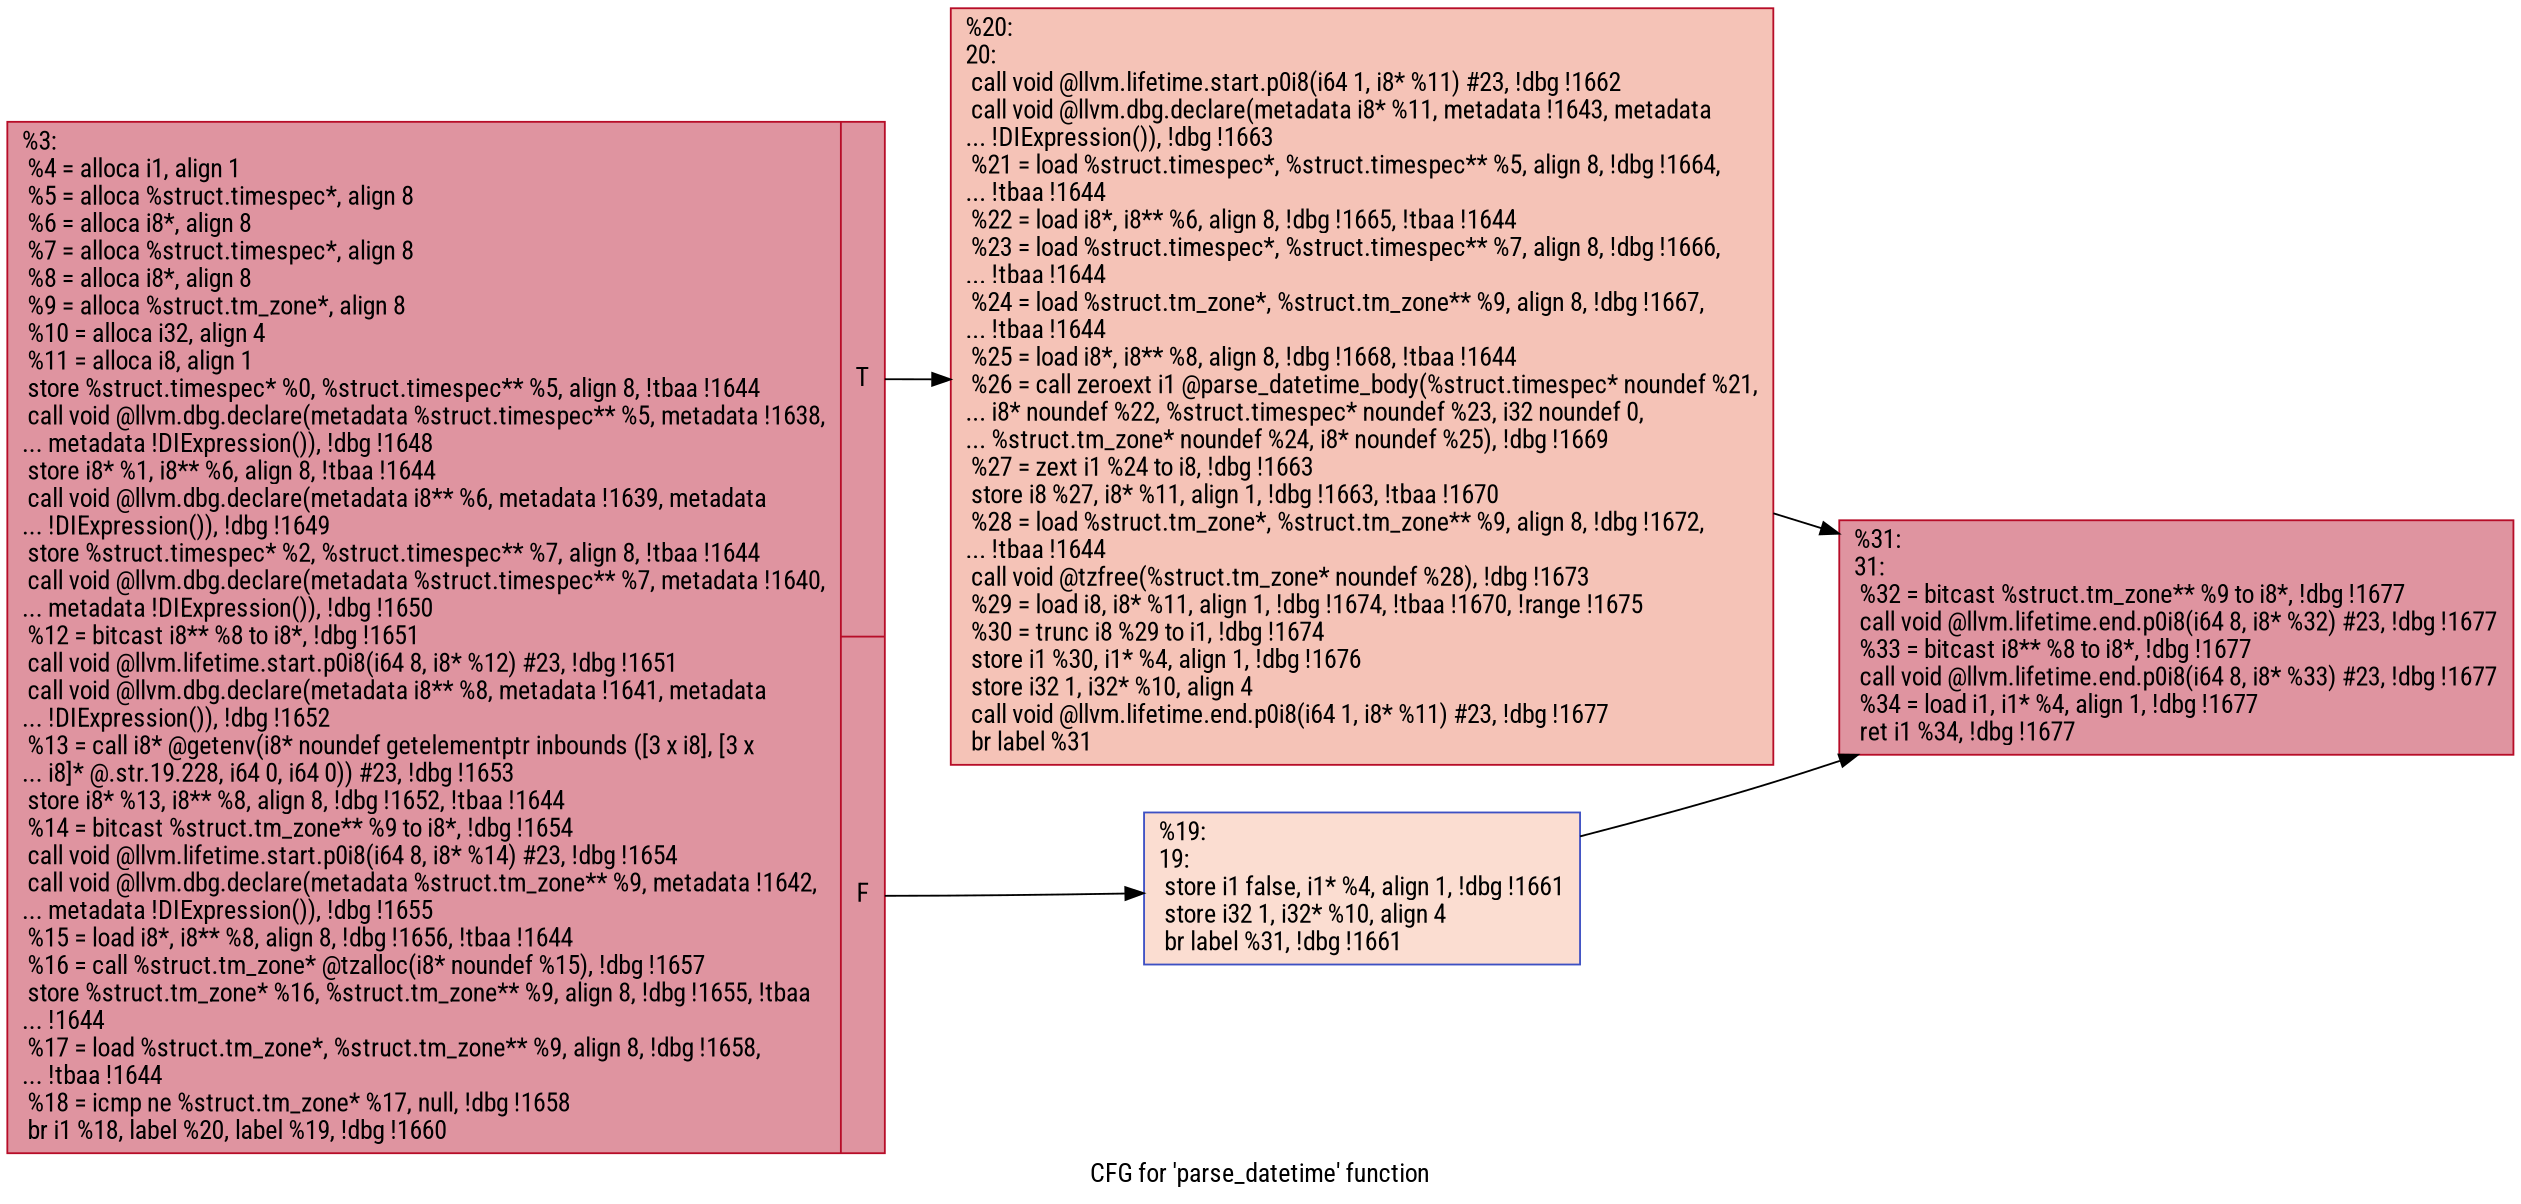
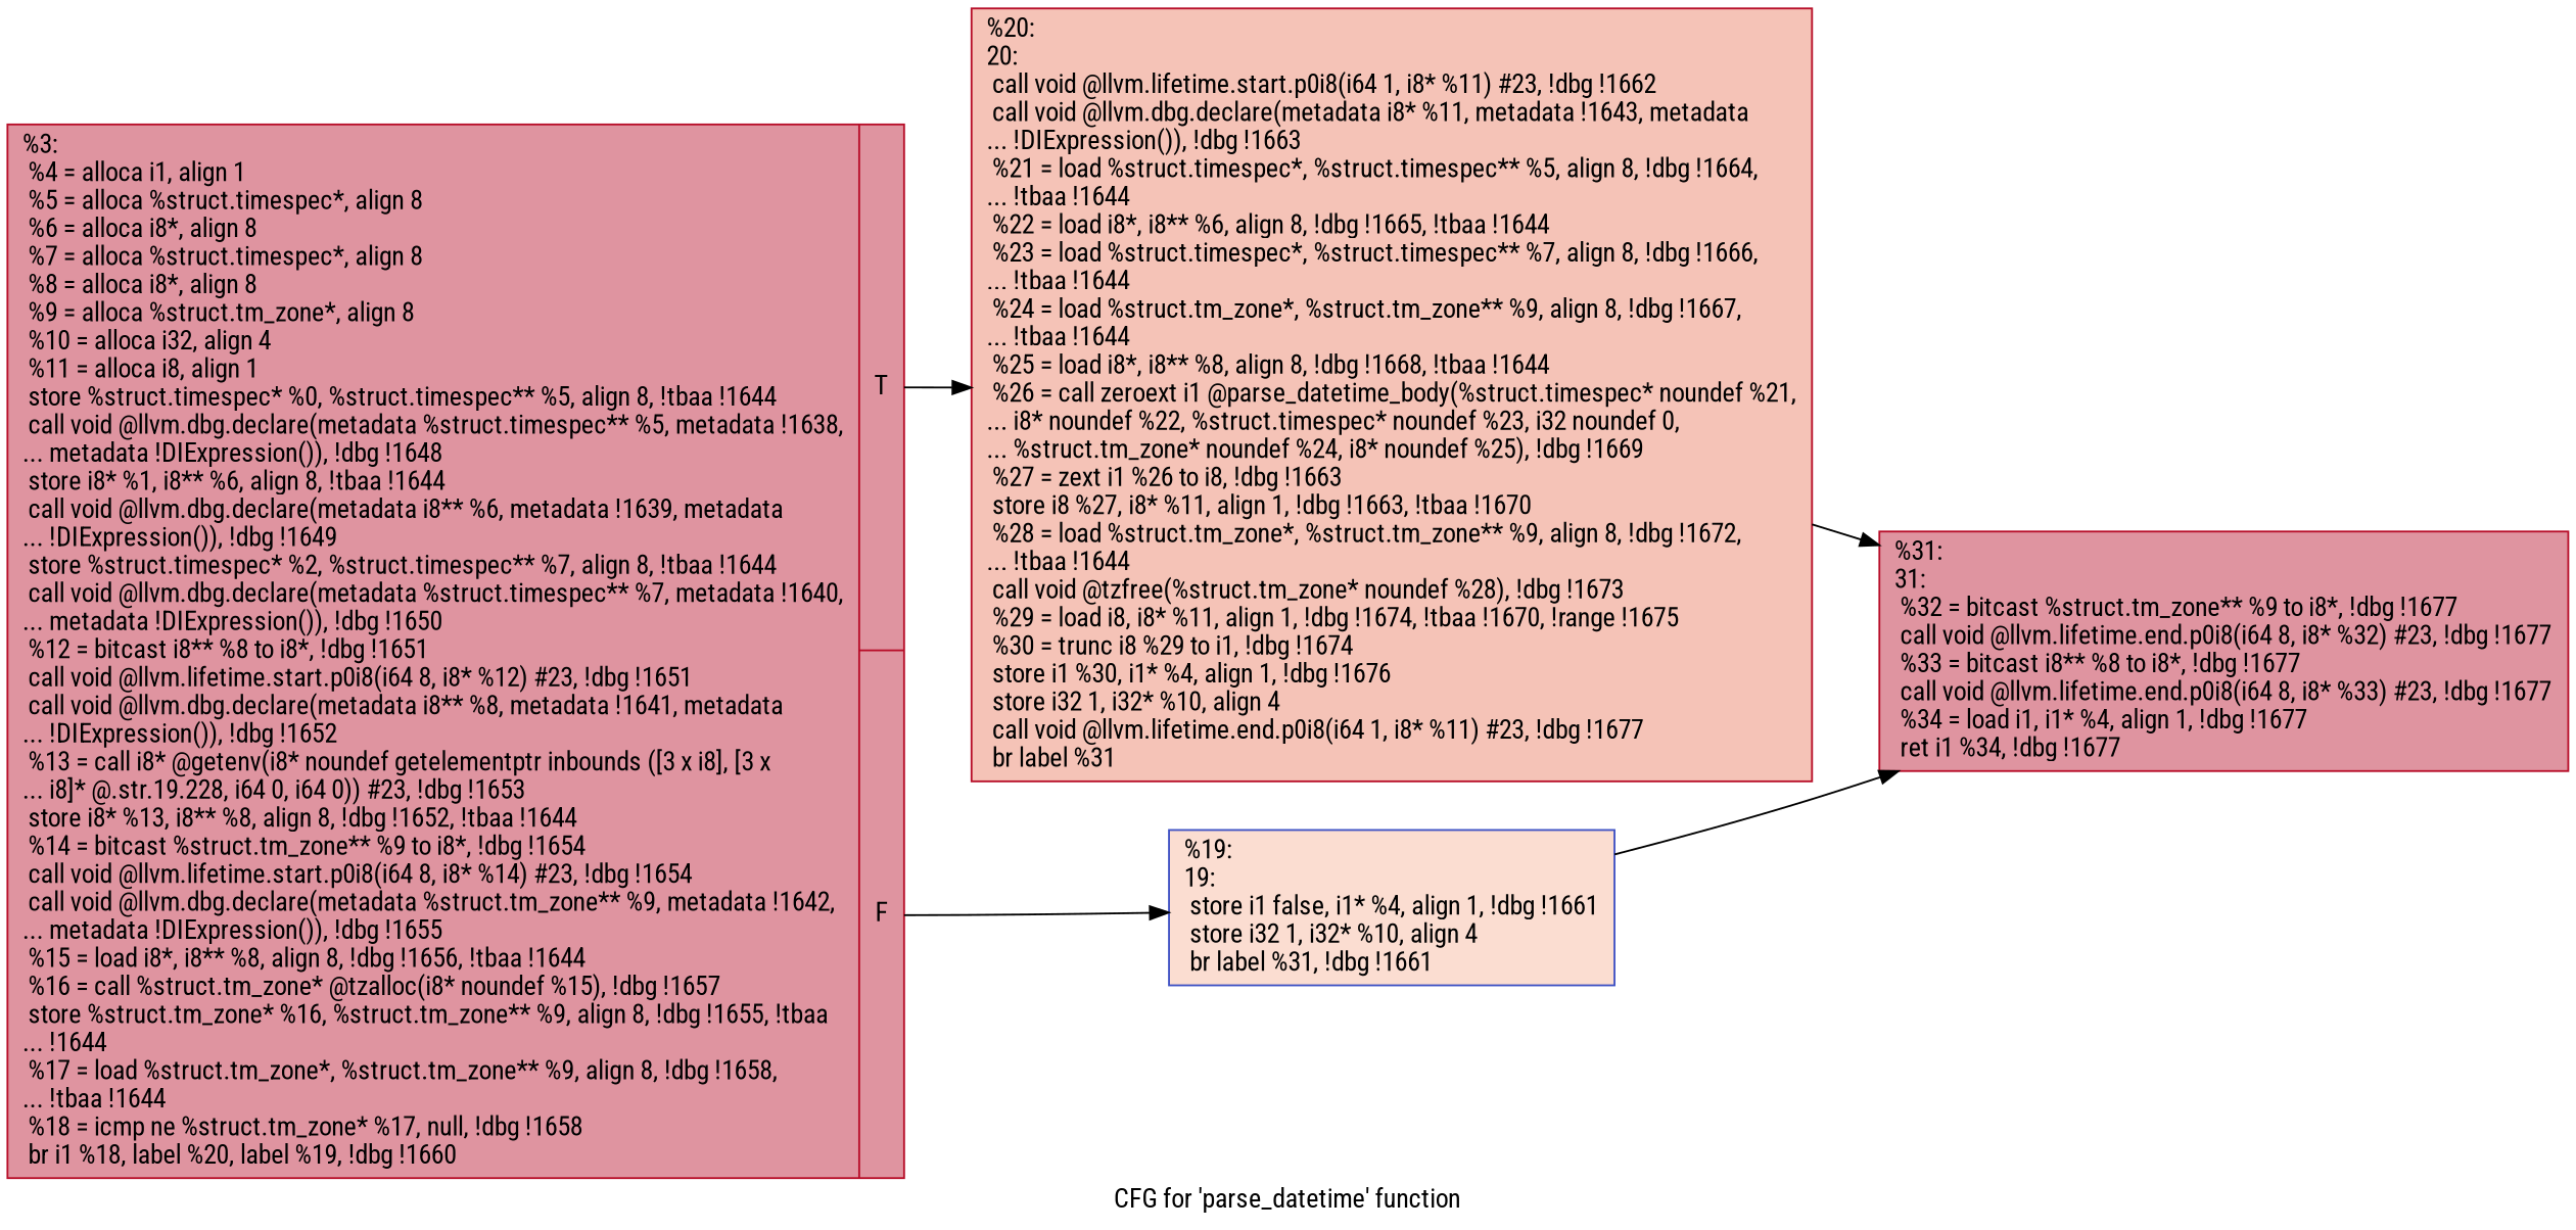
  digraph {
    label="CFG for 'parse_datetime' function"
    rankdir=LR
    fontname="Roboto Condensed"
    node [color="#b70d28ff" fillcolor="#b70d2870" shape=record style=filled fontname="Roboto Condensed"]
    edge [fontname="Roboto Condensed"]
    n1 [label="{%3:\l  %4 = alloca i1, align 1\l  %5 = alloca %struct.timespec*, align 8\l  %6 = alloca i8*, align 8\l  %7 = alloca %struct.timespec*, align 8\l  %8 = alloca i8*, align 8\l  %9 = alloca %struct.tm_zone*, align 8\l  %10 = alloca i32, align 4\l  %11 = alloca i8, align 1\l  store %struct.timespec* %0, %struct.timespec** %5, align 8, !tbaa !1644\l  call void @llvm.dbg.declare(metadata %struct.timespec** %5, metadata !1638,\l... metadata !DIExpression()), !dbg !1648\l  store i8* %1, i8** %6, align 8, !tbaa !1644\l  call void @llvm.dbg.declare(metadata i8** %6, metadata !1639, metadata\l... !DIExpression()), !dbg !1649\l  store %struct.timespec* %2, %struct.timespec** %7, align 8, !tbaa !1644\l  call void @llvm.dbg.declare(metadata %struct.timespec** %7, metadata !1640,\l... metadata !DIExpression()), !dbg !1650\l  %12 = bitcast i8** %8 to i8*, !dbg !1651\l  call void @llvm.lifetime.start.p0i8(i64 8, i8* %12) #23, !dbg !1651\l  call void @llvm.dbg.declare(metadata i8** %8, metadata !1641, metadata\l... !DIExpression()), !dbg !1652\l  %13 = call i8* @getenv(i8* noundef getelementptr inbounds ([3 x i8], [3 x\l... i8]* @.str.19.228, i64 0, i64 0)) #23, !dbg !1653\l  store i8* %13, i8** %8, align 8, !dbg !1652, !tbaa !1644\l  %14 = bitcast %struct.tm_zone** %9 to i8*, !dbg !1654\l  call void @llvm.lifetime.start.p0i8(i64 8, i8* %14) #23, !dbg !1654\l  call void @llvm.dbg.declare(metadata %struct.tm_zone** %9, metadata !1642,\l... metadata !DIExpression()), !dbg !1655\l  %15 = load i8*, i8** %8, align 8, !dbg !1656, !tbaa !1644\l  %16 = call %struct.tm_zone* @tzalloc(i8* noundef %15), !dbg !1657\l  store %struct.tm_zone* %16, %struct.tm_zone** %9, align 8, !dbg !1655, !tbaa\l... !1644\l  %17 = load %struct.tm_zone*, %struct.tm_zone** %9, align 8, !dbg !1658,\l... !tbaa !1644\l  %18 = icmp ne %struct.tm_zone* %17, null, !dbg !1658\l  br i1 %18, label %20, label %19, !dbg !1660\l|{<s0>T|<s1>F}}"]
-   n2 [fillcolor="#e8765c70" label="{%20:\l20:                                               \l  call void @llvm.lifetime.start.p0i8(i64 1, i8* %11) #23, !dbg !1662\l  call void @llvm.dbg.declare(metadata i8* %11, metadata !1643, metadata\l... !DIExpression()), !dbg !1663\l  %21 = load %struct.timespec*, %struct.timespec** %5, align 8, !dbg !1664,\l... !tbaa !1644\l  %22 = load i8*, i8** %6, align 8, !dbg !1665, !tbaa !1644\l  %23 = load %struct.timespec*, %struct.timespec** %7, align 8, !dbg !1666,\l... !tbaa !1644\l  %24 = load %struct.tm_zone*, %struct.tm_zone** %9, align 8, !dbg !1667,\l... !tbaa !1644\l  %25 = load i8*, i8** %8, align 8, !dbg !1668, !tbaa !1644\l  %26 = call zeroext i1 @parse_datetime_body(%struct.timespec* noundef %21,\l... i8* noundef %22, %struct.timespec* noundef %23, i32 noundef 0,\l... %struct.tm_zone* noundef %24, i8* noundef %25), !dbg !1669\l  %27 = zext i1 %24 to i8, !dbg !1663\l  store i8 %27, i8* %11, align 1, !dbg !1663, !tbaa !1670\l  %28 = load %struct.tm_zone*, %struct.tm_zone** %9, align 8, !dbg !1672,\l... !tbaa !1644\l  call void @tzfree(%struct.tm_zone* noundef %28), !dbg !1673\l  %29 = load i8, i8* %11, align 1, !dbg !1674, !tbaa !1670, !range !1675\l  %30 = trunc i8 %29 to i1, !dbg !1674\l  store i1 %30, i1* %4, align 1, !dbg !1676\l  store i32 1, i32* %10, align 4\l  call void @llvm.lifetime.end.p0i8(i64 1, i8* %11) #23, !dbg !1677\l  br label %31\l}"]
+   n2 [fillcolor="#e8765c70" label="{%20:\l20:                                               \l  call void @llvm.lifetime.start.p0i8(i64 1, i8* %11) #23, !dbg !1662\l  call void @llvm.dbg.declare(metadata i8* %11, metadata !1643, metadata\l... !DIExpression()), !dbg !1663\l  %21 = load %struct.timespec*, %struct.timespec** %5, align 8, !dbg !1664,\l... !tbaa !1644\l  %22 = load i8*, i8** %6, align 8, !dbg !1665, !tbaa !1644\l  %23 = load %struct.timespec*, %struct.timespec** %7, align 8, !dbg !1666,\l... !tbaa !1644\l  %24 = load %struct.tm_zone*, %struct.tm_zone** %9, align 8, !dbg !1667,\l... !tbaa !1644\l  %25 = load i8*, i8** %8, align 8, !dbg !1668, !tbaa !1644\l  %26 = call zeroext i1 @parse_datetime_body(%struct.timespec* noundef %21,\l... i8* noundef %22, %struct.timespec* noundef %23, i32 noundef 0,\l... %struct.tm_zone* noundef %24, i8* noundef %25), !dbg !1669\l  %27 = zext i1 %26 to i8, !dbg !1663\l  store i8 %27, i8* %11, align 1, !dbg !1663, !tbaa !1670\l  %28 = load %struct.tm_zone*, %struct.tm_zone** %9, align 8, !dbg !1672,\l... !tbaa !1644\l  call void @tzfree(%struct.tm_zone* noundef %28), !dbg !1673\l  %29 = load i8, i8* %11, align 1, !dbg !1674, !tbaa !1670, !range !1675\l  %30 = trunc i8 %29 to i1, !dbg !1674\l  store i1 %30, i1* %4, align 1, !dbg !1676\l  store i32 1, i32* %10, align 4\l  call void @llvm.lifetime.end.p0i8(i64 1, i8* %11) #23, !dbg !1677\l  br label %31\l}"]
    n3 [color="#3d50c3ff" fillcolor="#f7b39670" label="{%19:\l19:                                               \l  store i1 false, i1* %4, align 1, !dbg !1661\l  store i32 1, i32* %10, align 4\l  br label %31, !dbg !1661\l}"]
    n4 [label="{%31:\l31:                                               \l  %32 = bitcast %struct.tm_zone** %9 to i8*, !dbg !1677\l  call void @llvm.lifetime.end.p0i8(i64 8, i8* %32) #23, !dbg !1677\l  %33 = bitcast i8** %8 to i8*, !dbg !1677\l  call void @llvm.lifetime.end.p0i8(i64 8, i8* %33) #23, !dbg !1677\l  %34 = load i1, i1* %4, align 1, !dbg !1677\l  ret i1 %34, !dbg !1677\l}"]
    n1 -> n2 [tailport=s0]
    n1 -> n3 [tailport=s1]
    n2 -> n4
    n3 -> n4
  }
